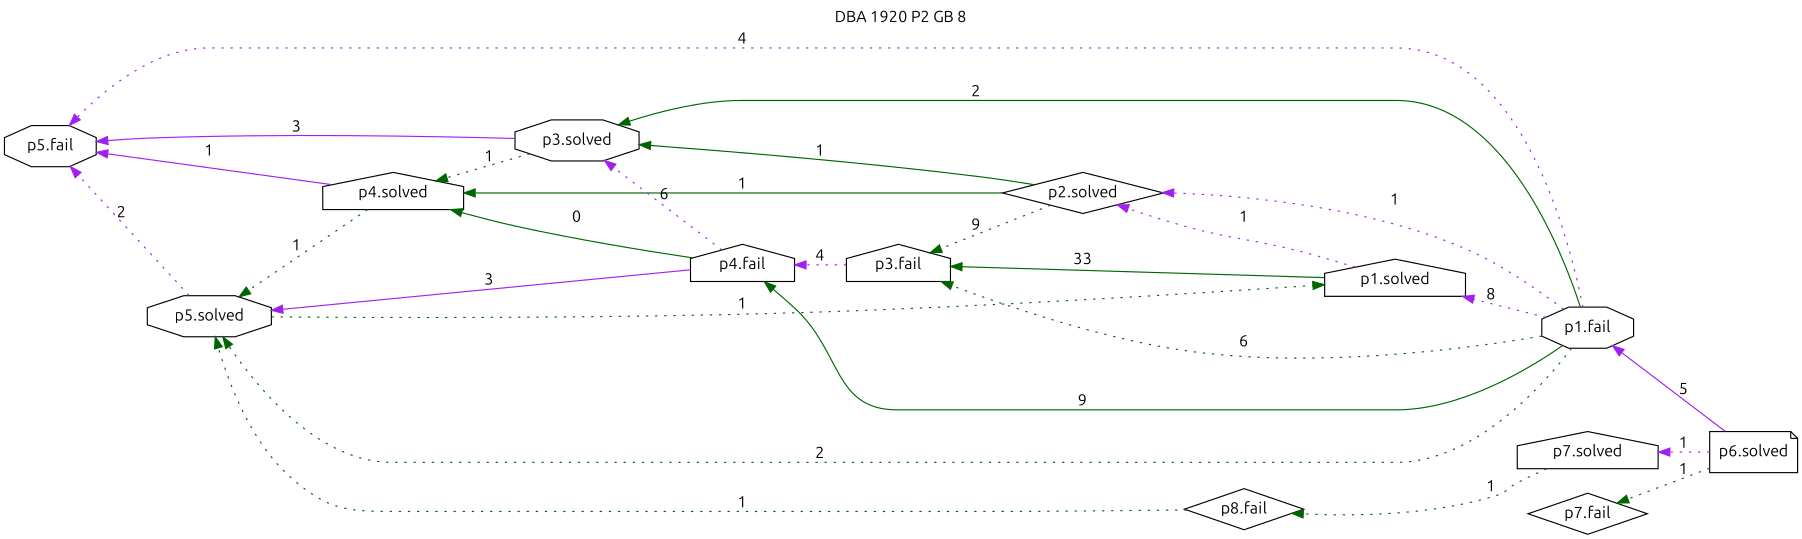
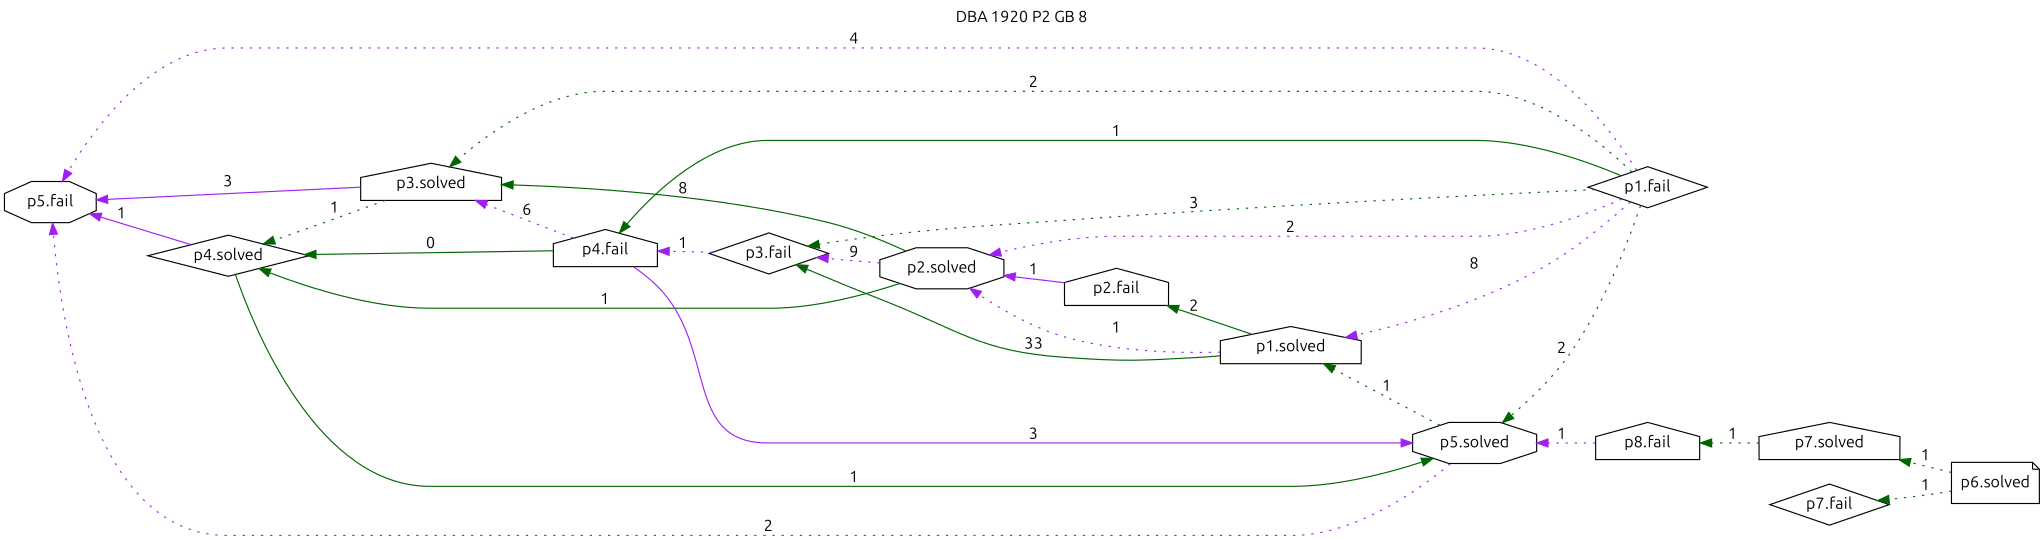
  digraph {
    fontname=Ubuntu
    label=" DBA 1920 P2 GB 8 "
    labelloc=tl
    rankdir=RL
    node [fontname=Ubuntu shape=house]
    edge [color=darkgreen fontname=Ubuntu style=dotted]
    n1 [label="p6.solved" shape=note]
-   n2 [label="p1.fail" shape=octagon]
+   n2 [label="p1.fail" shape=diamond]
    n3 [label="p7.solved"]
    n4 [label="p7.fail" shape=diamond]
    n5 [label="p1.solved"]
-   n6 [label="p2.solved" shape=diamond]
-   n7 [label="p3.fail"]
-   n8 [label="p3.solved" shape=octagon]
+   n6 [label="p2.solved" shape=octagon]
+   n7 [label="p3.fail" shape=diamond]
+   n8 [label="p3.solved"]
    n9 [label="p4.fail"]
    n10 [label="p5.fail" shape=octagon]
    n11 [label="p5.solved" shape=octagon]
-   n12 [label="p8.fail" shape=diamond]
-   n14 [label="p4.solved"]
-   n1 -> n2 [color=purple label=5 style=solid]
-   n1 -> n3 [color=purple label=1]
+   n12 [label="p8.fail"]
+   n13 [label="p2.fail"]
+   n14 [label="p4.solved" shape=diamond]
+   n1 -> n3 [label=1]
    n1 -> n4 [label=1]
    n2 -> n5 [color=purple label=8]
-   n2 -> n6 [color=purple label=1]
-   n2 -> n7 [label=6]
-   n2 -> n8 [label=2 style=solid]
-   n2 -> n9 [label=9 style=solid]
+   n2 -> n6 [color=purple label=2]
+   n2 -> n7 [label=3]
+   n2 -> n8 [label=2]
+   n2 -> n9 [label=1 style=solid]
    n2 -> n10 [color=purple label=4]
    n2 -> n11 [label=2]
    n3 -> n12 [label=1]
    n5 -> n6 [color=purple label=1]
    n5 -> n7 [label=33 style=solid]
-   n6 -> n7 [label=9]
-   n6 -> n8 [label=1 style=solid]
+   n5 -> n13 [label=2 style=solid]
+   n6 -> n7 [color=purple label=9]
+   n6 -> n8 [label=8 style=solid]
    n6 -> n14 [label=1 style=solid]
-   n7 -> n9 [color=purple label=4]
+   n7 -> n9 [color=purple label=1]
    n8 -> n10 [color=purple label=3 style=solid]
    n8 -> n14 [label=1]
    n9 -> n8 [color=purple label=6]
    n9 -> n11 [color=purple label=3 style=solid]
    n9 -> n14 [label=0 style=solid]
    n11 -> n5 [label=1]
    n11 -> n10 [color=purple label=2]
-   n12 -> n11 [label=1]
+   n12 -> n11 [color=purple label=1]
+   n13 -> n6 [color=purple label=1 style=solid]
    n14 -> n10 [color=purple label=1 style=solid]
-   n14 -> n11 [label=1]
+   n14 -> n11 [label=1 style=solid]
  }
